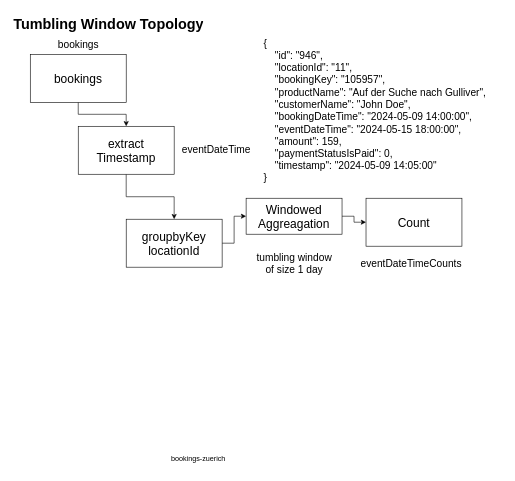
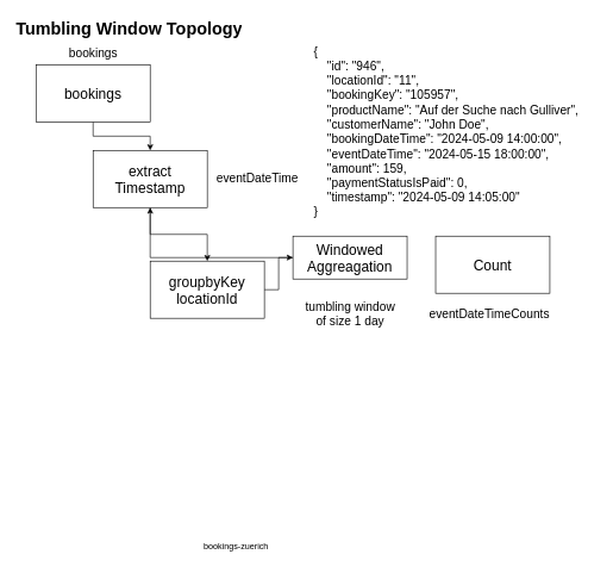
  <mxCell id="0" />
  <mxCell id="1" parent="0" />
  <mxCell id="2" style="edgeStyle=orthogonalEdgeStyle;rounded=0;orthogonalLoop=1;jettySize=auto;html=1;exitX=0.5;exitY=1;exitDx=0;exitDy=0;" parent="1" source="3" target="5" edge="1"><mxGeometry relative="1" as="geometry" /></mxCell>
  <mxCell id="3" value="bookings" style="whiteSpace=wrap;html=1;fontSize=20;" parent="1" vertex="1"><mxGeometry x="50" y="90" width="160" height="80" as="geometry" /></mxCell>
  <mxCell id="4" style="edgeStyle=orthogonalEdgeStyle;rounded=0;orthogonalLoop=1;jettySize=auto;html=1;exitX=0.5;exitY=1;exitDx=0;exitDy=0;entryX=0.5;entryY=0;entryDx=0;entryDy=0;" parent="1" source="5" target="7" edge="1"><mxGeometry relative="1" as="geometry" /></mxCell>
  <mxCell id="5" value="extract Timestamp" style="whiteSpace=wrap;html=1;fontSize=20;" parent="1" vertex="1"><mxGeometry x="130" y="210" width="160" height="80" as="geometry" /></mxCell>
  <mxCell id="6" value="" style="edgeStyle=orthogonalEdgeStyle;rounded=0;orthogonalLoop=1;jettySize=auto;html=1;" edge="1" parent="1" source="7" target="14"><mxGeometry relative="1" as="geometry" /></mxCell>
  <mxCell id="7" value="groupbyKey&lt;div&gt;locationId&lt;/div&gt;" style="whiteSpace=wrap;html=1;fontSize=20;" parent="1" vertex="1"><mxGeometry x="210" y="365" width="160" height="80" as="geometry" /></mxCell>
  <mxCell id="8" value="&lt;div style=&quot;text-align: left; font-size: 17px;&quot;&gt;&lt;font style=&quot;font-size: 17px;&quot;&gt;{&lt;/font&gt;&lt;/div&gt;&lt;div style=&quot;text-align: left; font-size: 17px;&quot;&gt;&lt;font style=&quot;font-size: 17px;&quot;&gt;&amp;nbsp; &amp;nbsp; &quot;id&quot;: &quot;946&quot;,&lt;/font&gt;&lt;/div&gt;&lt;div style=&quot;text-align: left; font-size: 17px;&quot;&gt;&lt;font style=&quot;font-size: 17px;&quot;&gt;&amp;nbsp; &amp;nbsp; &quot;locationId&quot;: &quot;11&quot;,&lt;/font&gt;&lt;/div&gt;&lt;div style=&quot;text-align: left; font-size: 17px;&quot;&gt;&lt;font style=&quot;font-size: 17px;&quot;&gt;&amp;nbsp; &amp;nbsp; &quot;bookingKey&quot;: &quot;105957&quot;,&lt;/font&gt;&lt;/div&gt;&lt;div style=&quot;text-align: left; font-size: 17px;&quot;&gt;&lt;font style=&quot;font-size: 17px;&quot;&gt;&amp;nbsp; &amp;nbsp; &quot;productName&quot;: &quot;Auf der Suche nach Gulliver&quot;,&lt;/font&gt;&lt;/div&gt;&lt;div style=&quot;text-align: left; font-size: 17px;&quot;&gt;&lt;font style=&quot;font-size: 17px;&quot;&gt;&amp;nbsp; &amp;nbsp; &quot;customerName&quot;: &quot;John Doe&quot;,&lt;/font&gt;&lt;/div&gt;&lt;div style=&quot;text-align: left; font-size: 17px;&quot;&gt;&lt;font style=&quot;font-size: 17px;&quot;&gt;&amp;nbsp; &amp;nbsp; &quot;bookingDateTime&quot;: &quot;2024-05-09 14:00:00&quot;,&lt;/font&gt;&lt;/div&gt;&lt;div style=&quot;text-align: left; font-size: 17px;&quot;&gt;&lt;font style=&quot;font-size: 17px;&quot;&gt;&amp;nbsp; &amp;nbsp; &quot;eventDateTime&quot;: &quot;2024-05-15 18:00:00&quot;,&lt;/font&gt;&lt;/div&gt;&lt;div style=&quot;text-align: left; font-size: 17px;&quot;&gt;&lt;font style=&quot;font-size: 17px;&quot;&gt;&amp;nbsp; &amp;nbsp; &quot;amount&quot;: 159,&lt;/font&gt;&lt;/div&gt;&lt;div style=&quot;text-align: left; font-size: 17px;&quot;&gt;&lt;font style=&quot;font-size: 17px;&quot;&gt;&amp;nbsp; &amp;nbsp; &quot;paymentStatusIsPaid&quot;: 0,&lt;/font&gt;&lt;/div&gt;&lt;div style=&quot;text-align: left; font-size: 17px;&quot;&gt;&lt;font style=&quot;font-size: 17px;&quot;&gt;&amp;nbsp; &amp;nbsp; &quot;timestamp&quot;: &quot;2024-05-09 14:05:00&quot;&lt;/font&gt;&lt;/div&gt;&lt;div style=&quot;text-align: left; font-size: 17px;&quot;&gt;&lt;font style=&quot;font-size: 17px;&quot;&gt;}&lt;/font&gt;&lt;/div&gt;&lt;div style=&quot;font-size: 17px;&quot;&gt;&lt;br&gt;&lt;/div&gt;" style="text;html=1;align=center;verticalAlign=middle;whiteSpace=wrap;rounded=0;" parent="1" vertex="1"><mxGeometry x="413" y="180" width="424" height="30" as="geometry" /></mxCell>
  <mxCell id="9" value="&lt;h1 style=&quot;margin-top: 0px;&quot;&gt;Tumbling Window Topology&lt;/h1&gt;" style="text;html=1;whiteSpace=wrap;overflow=hidden;rounded=0;" parent="1" vertex="1"><mxGeometry x="20" y="20" width="510" height="120" as="geometry" /></mxCell>
  <mxCell id="10" value="&lt;font style=&quot;font-size: 17px;&quot;&gt;bookings&lt;/font&gt;" style="text;html=1;align=center;verticalAlign=middle;resizable=0;points=[];autosize=1;strokeColor=none;fillColor=none;" parent="1" vertex="1"><mxGeometry x="85" y="60" width="90" height="30" as="geometry" /></mxCell>
  <mxCell id="11" value="bookings-zuerich" style="text;html=1;align=center;verticalAlign=middle;resizable=0;points=[];autosize=1;strokeColor=none;fillColor=none;" parent="1" vertex="1"><mxGeometry x="275" y="750" width="110" height="30" as="geometry" /></mxCell>
  <mxCell id="12" value="&lt;font style=&quot;font-size: 17px;&quot;&gt;tumbling window&lt;/font&gt;&lt;div style=&quot;font-size: 17px;&quot;&gt;&lt;font style=&quot;font-size: 17px;&quot;&gt;of size 1 day&lt;/font&gt;&lt;/div&gt;" style="text;html=1;align=center;verticalAlign=middle;resizable=0;points=[];autosize=1;strokeColor=none;fillColor=none;" parent="1" vertex="1"><mxGeometry x="415" y="415" width="150" height="50" as="geometry" /></mxCell>
- <mxCell id="13" value="" style="edgeStyle=orthogonalEdgeStyle;rounded=0;orthogonalLoop=1;jettySize=auto;html=1;" edge="1" parent="1" source="14" target="15"><mxGeometry relative="1" as="geometry" /></mxCell>
+ <mxCell id="13" value="" style="edgeStyle=orthogonalEdgeStyle;rounded=0;orthogonalLoop=1;jettySize=auto;html=1;" edge="1" parent="1" source="14" target="5"><mxGeometry relative="1" as="geometry" /></mxCell>
  <mxCell id="14" value="Windowed Aggreagation" style="whiteSpace=wrap;html=1;fontSize=20;" vertex="1" parent="1"><mxGeometry x="410" y="330" width="160" height="60" as="geometry" /></mxCell>
  <mxCell id="15" value="Count" style="whiteSpace=wrap;html=1;fontSize=20;" vertex="1" parent="1"><mxGeometry x="610" y="330" width="160" height="80" as="geometry" /></mxCell>
  <mxCell id="16" value="&lt;font style=&quot;font-size: 17px;&quot;&gt;eventDateTime&lt;/font&gt;" style="text;html=1;align=center;verticalAlign=middle;resizable=0;points=[];autosize=1;strokeColor=none;fillColor=none;" vertex="1" parent="1"><mxGeometry x="290" y="235" width="140" height="30" as="geometry" /></mxCell>
  <mxCell id="17" value="&lt;font style=&quot;font-size: 17px;&quot;&gt;eventDateTimeCounts&lt;/font&gt;" style="text;html=1;align=center;verticalAlign=middle;resizable=0;points=[];autosize=1;strokeColor=none;fillColor=none;" vertex="1" parent="1"><mxGeometry x="590" y="425" width="190" height="30" as="geometry" /></mxCell>
